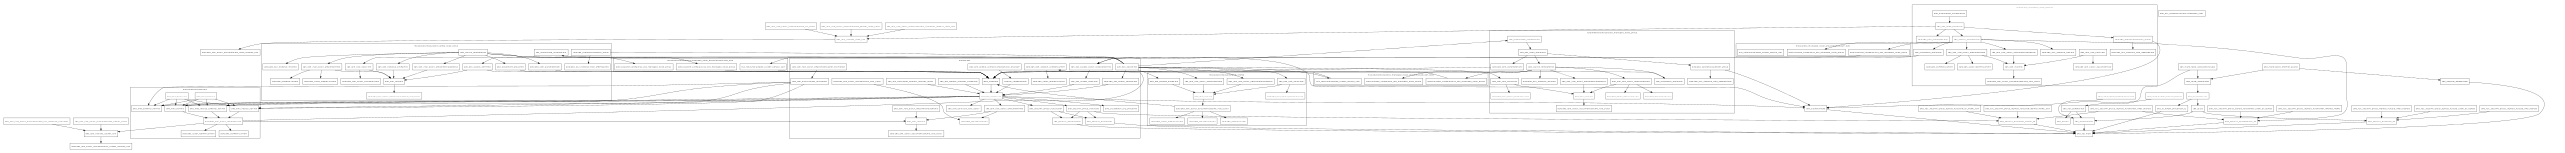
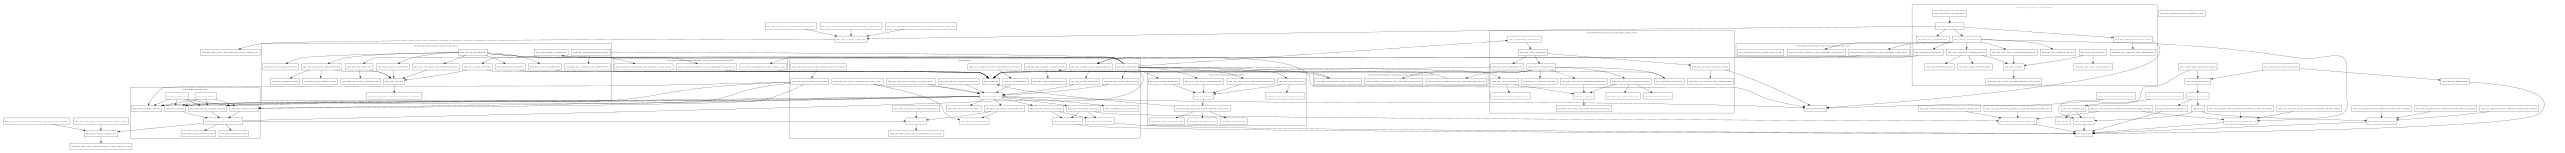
  digraph {
    fontname="Comic Neue"
    rankdir=TB
    node [fontname="Comic Neue" shape=rect]
    edge [fontname="Comic Neue"]
    n1 [label="data.aws_caller_identity.current"]
    n2 [label="data.aws_eks_addon_version.this"]
    n3 [label="data.aws_iam_policy_document.assume_role_policy"]
    n4 [label="data.aws_iam_policy_document.cni_ipv6_policy"]
    n5 [label="data.aws_iam_session_context.current"]
    n6 [label="data.aws_partition.current"]
    n7 [label="data.tls_certificate.this"]
    n8 [label="aws_cloudwatch_log_group.this"]
    n9 [label="aws_ec2_tag.cluster_primary_security_group"]
    n10 [label="aws_eks_access_entry.this"]
    n11 [label="aws_eks_access_policy_association.this"]
    n12 [label="aws_eks_addon.this"]
    n13 [label="aws_eks_cluster.this"]
    n14 [label="aws_eks_identity_provider_config.this"]
    n15 [label="aws_iam_openid_connect_provider.oidc_provider"]
    n16 [label="aws_iam_policy.cluster_encryption"]
    n17 [label="aws_iam_policy.cni_ipv6_policy"]
    n18 [label="aws_iam_role.this"]
    n19 [label="aws_iam_role_policy_attachment.additional"]
    n20 [label="aws_iam_role_policy_attachment.cluster_encryption"]
    n21 [label="aws_iam_role_policy_attachment.this"]
    n22 [label="aws_security_group.cluster"]
    n23 [label="aws_security_group.node"]
    n24 [label="aws_security_group_rule.cluster"]
    n25 [label="aws_security_group_rule.node"]
    n26 [label="time_sleep.this"]
    n27 [label="data.aws_caller_identity.current"]
    n28 [label="data.aws_ec2_instance_type.this"]
    n29 [label="data.aws_ec2_instance_type_offerings.this"]
    n30 [label="data.aws_iam_policy_document.assume_role_policy"]
    n31 [label="data.aws_iam_policy_document.role"]
    n32 [label="data.aws_partition.current"]
    n33 [label="data.aws_ssm_parameter.ami"]
    n34 [label="data.aws_subnets.placement_group"]
    n35 [label="aws_autoscaling_schedule.this"]
    n36 [label="aws_eks_node_group.this"]
    n37 [label="aws_iam_role.this"]
    n38 [label="aws_iam_role_policy.this"]
    n39 [label="aws_iam_role_policy_attachment.additional"]
    n40 [label="aws_iam_role_policy_attachment.this"]
    n41 [label="aws_launch_template.this"]
    n42 [label="aws_placement_group.this"]
    n43 [label="data.cloudinit_config.al2023_eks_managed_node_group"]
    n44 [label="data.cloudinit_config.linux_eks_managed_node_group"]
    n45 [label="null_resource.validate_cluster_service_cidr"]
    n46 [label="data.aws_caller_identity.current"]
    n47 [label="data.aws_iam_policy_document.assume_role_policy"]
    n48 [label="data.aws_iam_policy_document.role"]
    n49 [label="data.aws_partition.current"]
    n50 [label="data.aws_region.current"]
    n51 [label="aws_eks_fargate_profile.this"]
    n52 [label="aws_iam_role.this"]
    n53 [label="aws_iam_role_policy.this"]
    n54 [label="aws_iam_role_policy_attachment.additional"]
    n55 [label="aws_iam_role_policy_attachment.this"]
    n56 [label="data.aws_caller_identity.current"]
    n57 [label="data.aws_iam_policy_document.this"]
    n58 [label="data.aws_partition.current"]
    n59 [label="aws_kms_alias.this"]
    n60 [label="aws_kms_external_key.this"]
    n61 [label="aws_kms_grant.this"]
    n62 [label="aws_kms_key.this"]
    n63 [label="aws_kms_replica_external_key.this"]
    n64 [label="aws_kms_replica_key.this"]
    n65 [label="data.aws_caller_identity.current"]
    n66 [label="data.aws_ec2_instance_type.this"]
    n67 [label="data.aws_ec2_instance_type_offerings.this"]
    n68 [label="data.aws_iam_policy_document.assume_role_policy"]
    n69 [label="data.aws_iam_policy_document.role"]
    n70 [label="data.aws_partition.current"]
    n71 [label="data.aws_ssm_parameter.ami"]
    n72 [label="data.aws_subnets.placement_group"]
    n73 [label="aws_autoscaling_schedule.this"]
    n74 [label="aws_eks_access_entry.this"]
    n75 [label="aws_iam_instance_profile.this"]
    n76 [label="aws_iam_role.this"]
    n77 [label="aws_iam_role_policy.this"]
    n78 [label="aws_iam_role_policy_attachment.additional"]
    n79 [label="aws_iam_role_policy_attachment.this"]
    n80 [label="aws_launch_template.this"]
    n81 [label="aws_placement_group.this"]
    n82 [label="data.cloudinit_config.al2023_eks_managed_node_group"]
    n83 [label="data.cloudinit_config.linux_eks_managed_node_group"]
    n84 [label="null_resource.validate_cluster_service_cidr"]
    n85 [label="data.aws_caller_identity.current"]
    n86 [label="data.aws_ec2_instance_type.this"]
    n87 [label="data.aws_ec2_instance_type_offerings.this"]
    n88 [label="data.aws_iam_policy_document.assume_role_policy"]
    n89 [label="data.aws_iam_policy_document.role"]
    n90 [label="data.aws_partition.current"]
    n91 [label="data.aws_ssm_parameter.ami"]
    n92 [label="data.aws_subnets.placement_group"]
    n93 [label="aws_autoscaling_schedule.this"]
    n94 [label="aws_eks_node_group.this"]
    n95 [label="aws_iam_role.this"]
    n96 [label="aws_iam_role_policy.this"]
    n97 [label="aws_iam_role_policy_attachment.additional"]
    n98 [label="aws_iam_role_policy_attachment.this"]
    n99 [label="aws_launch_template.this"]
    n100 [label="aws_placement_group.this"]
    n101 [label="data.cloudinit_config.al2023_eks_managed_node_group"]
    n102 [label="data.cloudinit_config.linux_eks_managed_node_group"]
    n103 [label="null_resource.validate_cluster_service_cidr"]
    n104 [label="aws_subnet.private"]
    n105 [label="aws_vpc.main"]
    n106 [label="aws_security_group.eks_cluster_sg"]
    n107 [label="aws_iam_role.eks_cluster_role"]
    n108 [label="aws_iam_role.eks_node_role"]
    n109 [label="aws_security_group.worker_sg"]
    n110 [label="data.aws_iam_policy_document.only_cluster_assume_role"]
    n111 [label="data.aws_iam_policy_document.eks_node_assume_role"]
    n112 [label="aws_ecr_repository.tumor-prediction_repo"]
    n113 [label="aws_eip.nat"]
    n114 [label="aws_iam_role_policy_attachment.ec2_container_registry_read_only"]
    n115 [label="aws_iam_role_policy_attachment.eks_cluster_policy"]
    n116 [label="aws_iam_role_policy_attachment.eks_cni_policy"]
    n117 [label="aws_iam_role_policy_attachment.eks_vpc_resource_controller"]
    n118 [label="aws_iam_role_policy_attachment.eks_worker_node_policy"]
    n119 [label="aws_internet_gateway.igw"]
    n120 [label="aws_lb.alb"]
    n121 [label="aws_security_group.alb_sg"]
    n122 [label="aws_subnet.public"]
    n123 [label="aws_lb_listener.http"]
    n124 [label="aws_lb_target_group.flask_tg"]
    n125 [label="aws_nat_gateway.nat"]
    n126 [label="aws_route.private_internet_access"]
    n127 [label="aws_route.public_internet_access"]
    n128 [label="aws_route_table.public"]
    n129 [label="aws_route_table_association.private"]
    n130 [label="aws_route_table_association.public"]
    n131 [label="aws_vpc_security_group_egress_rule.alb_allow_all_egress"]
    n132 [label="aws_vpc_security_group_egress_rule.allow_all_traffic_ipv4"]
    n133 [label="aws_vpc_security_group_egress_rule.worker_allow_all_egress"]
    n134 [label="aws_vpc_security_group_ingress_rule.alb_http_ingress"]
    n135 [label="aws_vpc_security_group_ingress_rule.alb_https_ingress"]
    n136 [label="aws_vpc_security_group_ingress_rule.allow_worker_traffic_ipv4"]
    n137 [label="aws_vpc_security_group_ingress_rule.worker_https_ingress"]
    n138 [label="aws_vpc_security_group_ingress_rule.worker_internal_traffic"]
    subgraph cluster_1 {
      label="module.eks"
      n1
      n2
      n3
      n4
      n5
      n6
      n7
      n8
      n9
      n10
      n11
      n12
      n13
      n14
      n15
      n16
      n17
      n18
      n19
      n20
      n21
      n22
      n23
      n24
      n25
      n26
    }
    subgraph cluster_2 {
      label="parameter.eks.module.eks_managed_node_group"
      n27
      n28
      n29
      n30
      n31
      n32
      n33
      n34
      n35
      n36
      n37
      n38
      n39
      n40
      n41
      n42
    }
    subgraph cluster_3 {
      label="module.eks.module.eks_managed_node_group.module.user_data"
      n43
      n44
      n45
    }
    subgraph cluster_4 {
      label="module.eks.module.fargate_profile"
      n46
      n47
      n48
      n49
      n50
      n51
      n52
      n53
      n54
      n55
    }
    subgraph cluster_5 {
      label="module.eks.module.kms"
      n56
      n57
      n58
      n59
      n60
      n61
      n62
      n63
      n64
    }
    subgraph cluster_6 {
      label="module.eks.module.self_config_node_group"
      n65
      n66
      n67
      n68
      n69
      n70
      n71
      n72
      n73
      n74
      n75
      n76
      n77
      n78
      n79
      n80
      n81
    }
    subgraph cluster_7 {
      label="module.eks.module.self_managed_node_group.module.user_data"
      n82
      n83
      n84
    }
    subgraph cluster_8 {
      label="module.eks_managed_node_subnets"
      n85
      n86
      n87
      n88
      n89
      n90
      n91
      n92
      n93
      n94
      n95
      n96
      n97
      n98
      n99
      n100
    }
    subgraph cluster_9 {
      label="module.eks_managed_node_group.module.user_data"
      n101
      n102
      n103
    }
    n2 -> n13
    n4 -> n6
    n5 -> n1
    n7 -> n13
    n9 -> n13
    n10 -> n13
    n11 -> n10
    n12 -> n2
    n12 -> n35
    n12 -> n38
    n12 -> n45
    n12 -> n51
    n12 -> n53
    n12 -> n54
    n12 -> n55
    n12 -> n73
    n12 -> n74
    n12 -> n77
    n12 -> n84
    n13 -> n8
    n13 -> n17
    n13 -> n21
    n13 -> n24
    n13 -> n25
    n13 -> n60
    n13 -> n62
    n13 -> n63
    n13 -> n64
    n13 -> n104
    n14 -> n13
    n15 -> n7
    n16 -> n60
    n16 -> n62
    n16 -> n63
    n16 -> n64
    n18 -> n3
    n19 -> n18
    n20 -> n16
    n21 -> n6
    n21 -> n18
    n22 -> n105
    n23 -> n105
    n24 -> n22
    n24 -> n23
    n25 -> n22
    n25 -> n23
    n25 -> n106
-   n26 -> n13
+   n4 -> n13
    n33 -> n26
    n34 -> n29
    n34 -> n104
    n35 -> n36
    n36 -> n33
    n36 -> n34
    n36 -> n41
    n37 -> n30
    n38 -> n31
    n38 -> n37
    n39 -> n37
    n40 -> n27
    n40 -> n32
    n40 -> n37
    n41 -> n28
    n41 -> n39
    n41 -> n40
    n41 -> n42
    n41 -> n43
    n41 -> n44
    n42 -> n26
    n43 -> n26
    n45 -> n26
    n47 -> n26
    n47 -> n46
    n47 -> n49
    n47 -> n50
    n51 -> n52
    n52 -> n47
    n53 -> n48
    n53 -> n52
    n54 -> n52
    n55 -> n52
    n57 -> n5
    n57 -> n18
    n57 -> n56
    n57 -> n58
    n57 -> n107
    n59 -> n60
    n59 -> n62
    n59 -> n63
    n59 -> n64
    n61 -> n60
    n61 -> n62
    n61 -> n63
    n61 -> n64
    n62 -> n57
    n63 -> n57
    n64 -> n57
    n71 -> n26
    n72 -> n67
    n72 -> n104
    n74 -> n26
    n74 -> n76
    n75 -> n76
    n76 -> n68
    n77 -> n69
    n77 -> n76
    n78 -> n76
    n79 -> n65
    n79 -> n70
    n79 -> n76
    n80 -> n66
    n80 -> n71
    n80 -> n75
    n80 -> n78
    n80 -> n79
    n80 -> n81
    n80 -> n82
    n80 -> n83
    n81 -> n26
    n82 -> n26
    n84 -> n26
    n92 -> n87
    n92 -> n104
    n93 -> n94
    n94 -> n91
    n94 -> n92
    n94 -> n99
    n94 -> n108
    n95 -> n88
    n96 -> n89
    n96 -> n95
    n97 -> n95
    n98 -> n85
    n98 -> n90
    n98 -> n95
    n99 -> n86
    n99 -> n97
    n99 -> n98
    n99 -> n100
    n99 -> n101
    n99 -> n102
    n99 -> n109
    n100 -> n11
    n101 -> n11
-   n104 -> n105
    n106 -> n105
    n107 -> n110
    n108 -> n111
    n109 -> n105
    n114 -> n108
    n115 -> n107
    n116 -> n108
    n117 -> n107
    n118 -> n108
    n119 -> n105
    n120 -> n121
    n120 -> n122
    n121 -> n105
    n122 -> n105
    n123 -> n120
    n123 -> n124
    n124 -> n105
    n125 -> n113
    n125 -> n122
    n126 -> n125
    n127 -> n119
    n127 -> n128
    n128 -> n123
    n129 -> n104
    n130 -> n122
    n130 -> n128
    n131 -> n121
    n132 -> n106
    n133 -> n109
    n134 -> n121
    n135 -> n121
    n136 -> n106
    n137 -> n106
    n137 -> n109
    n138 -> n109
  }
